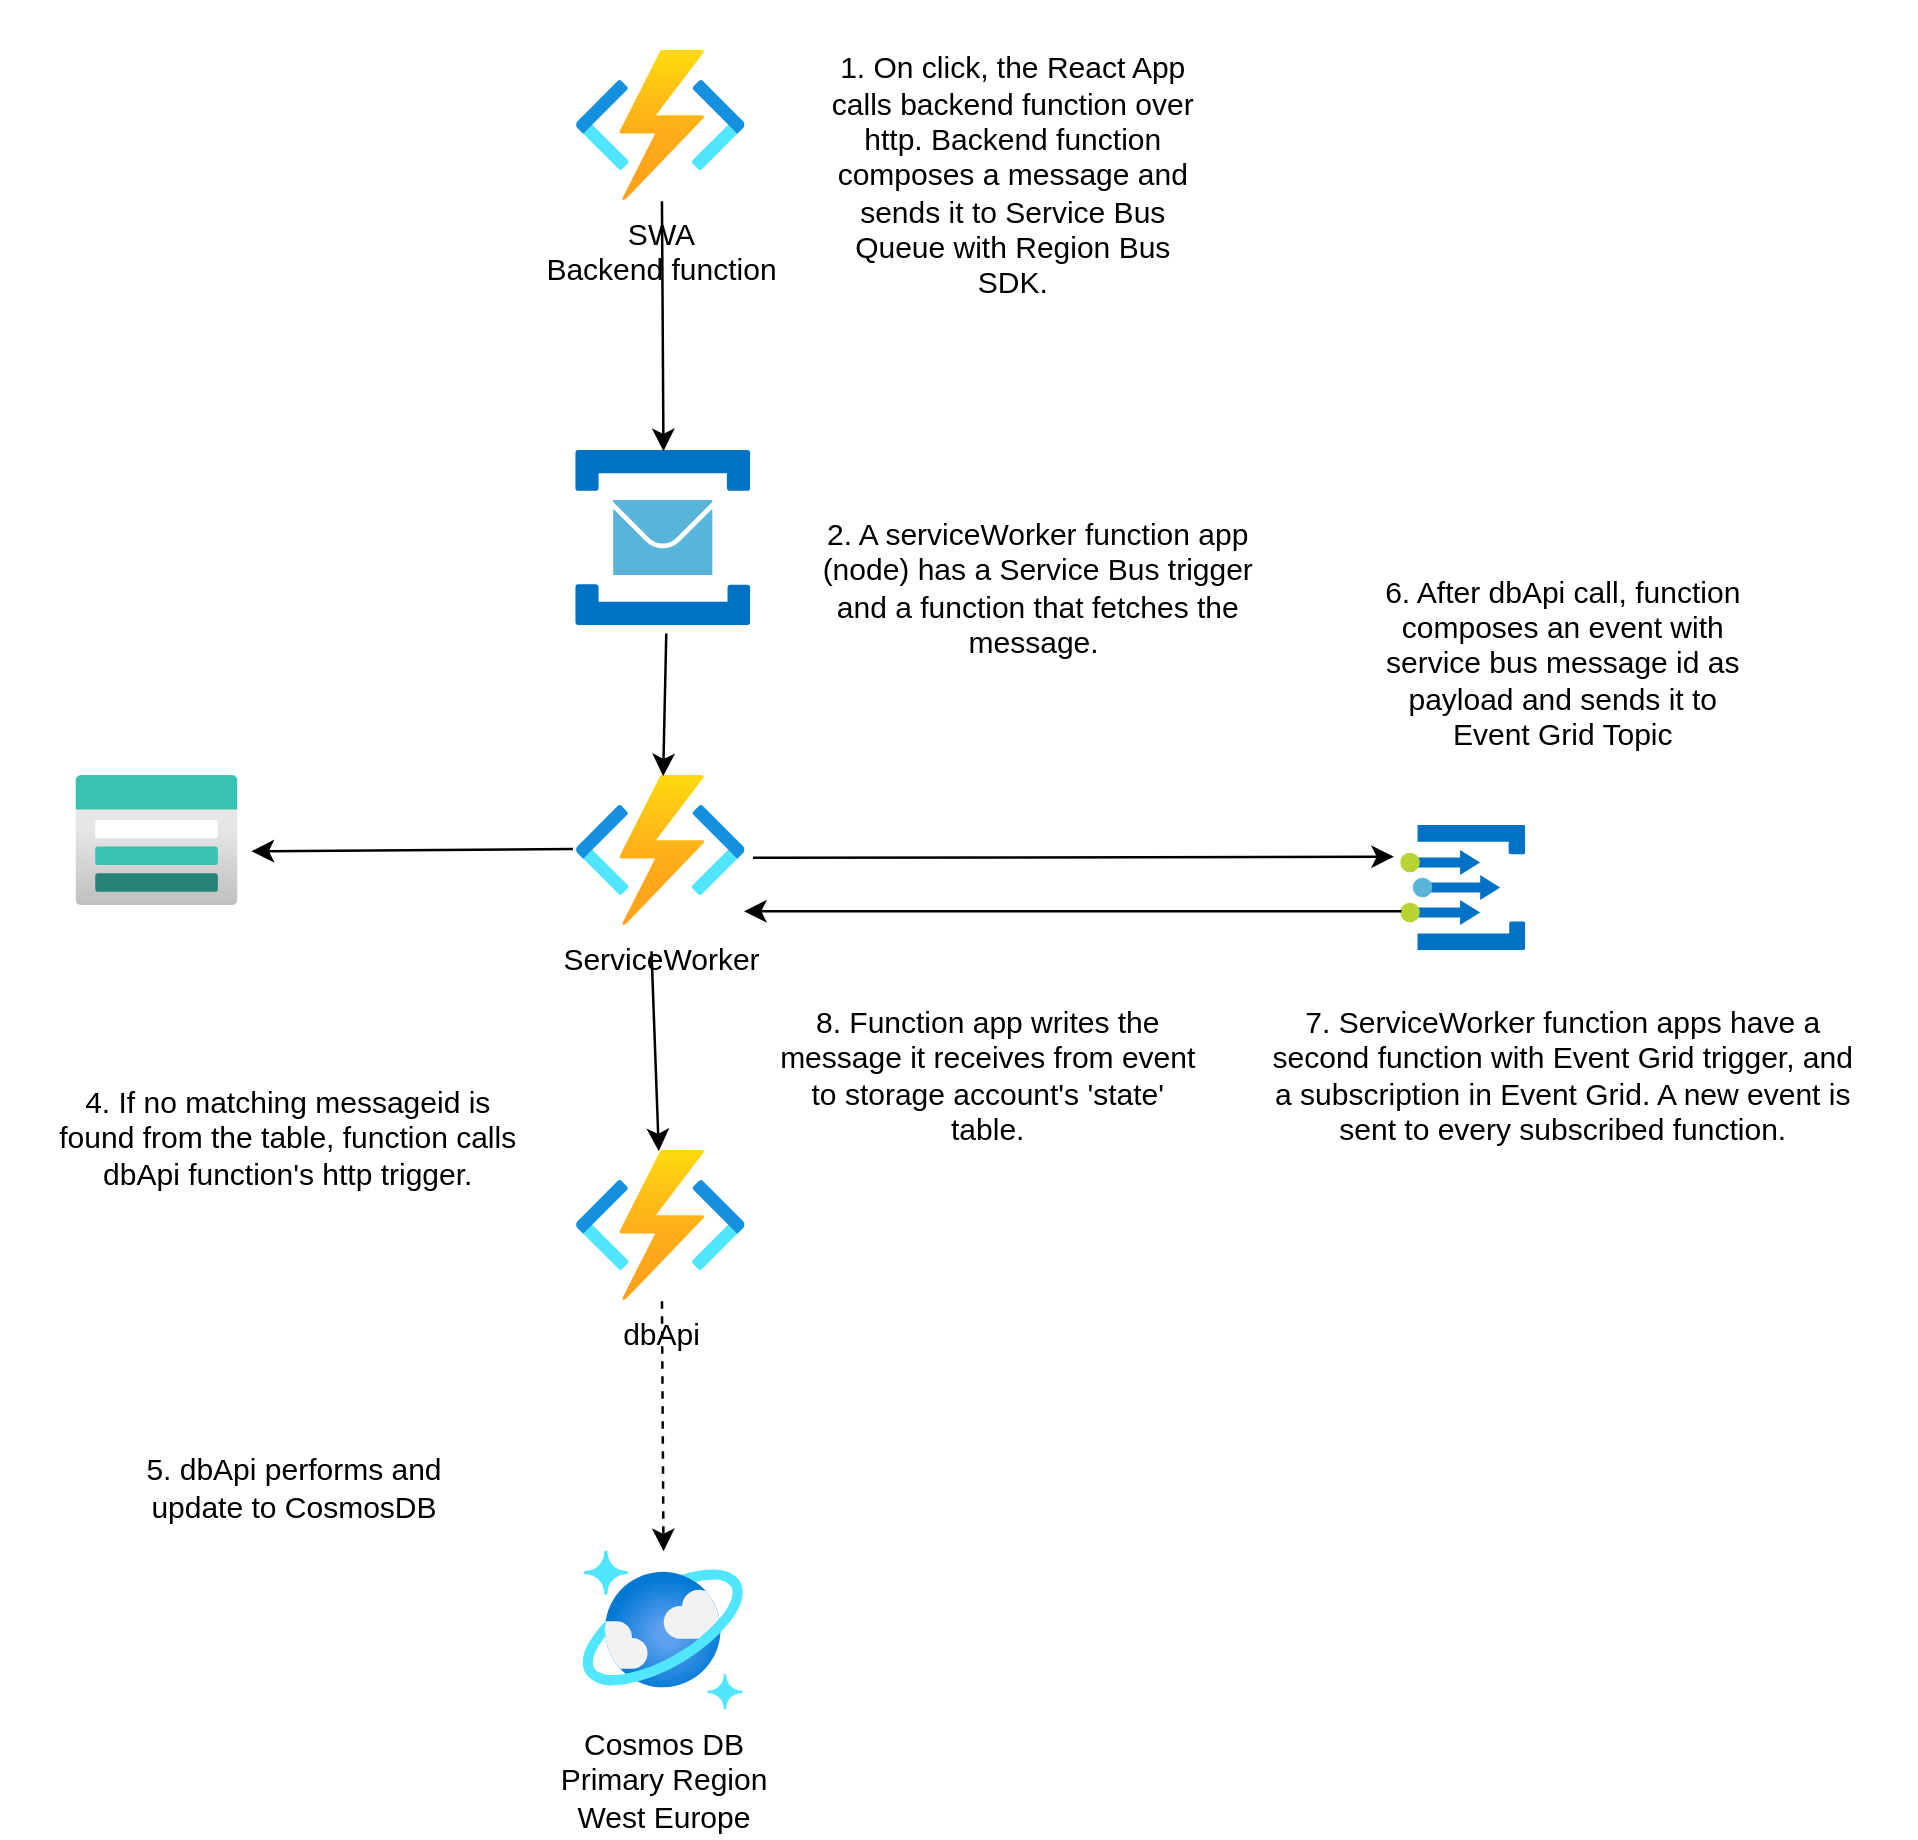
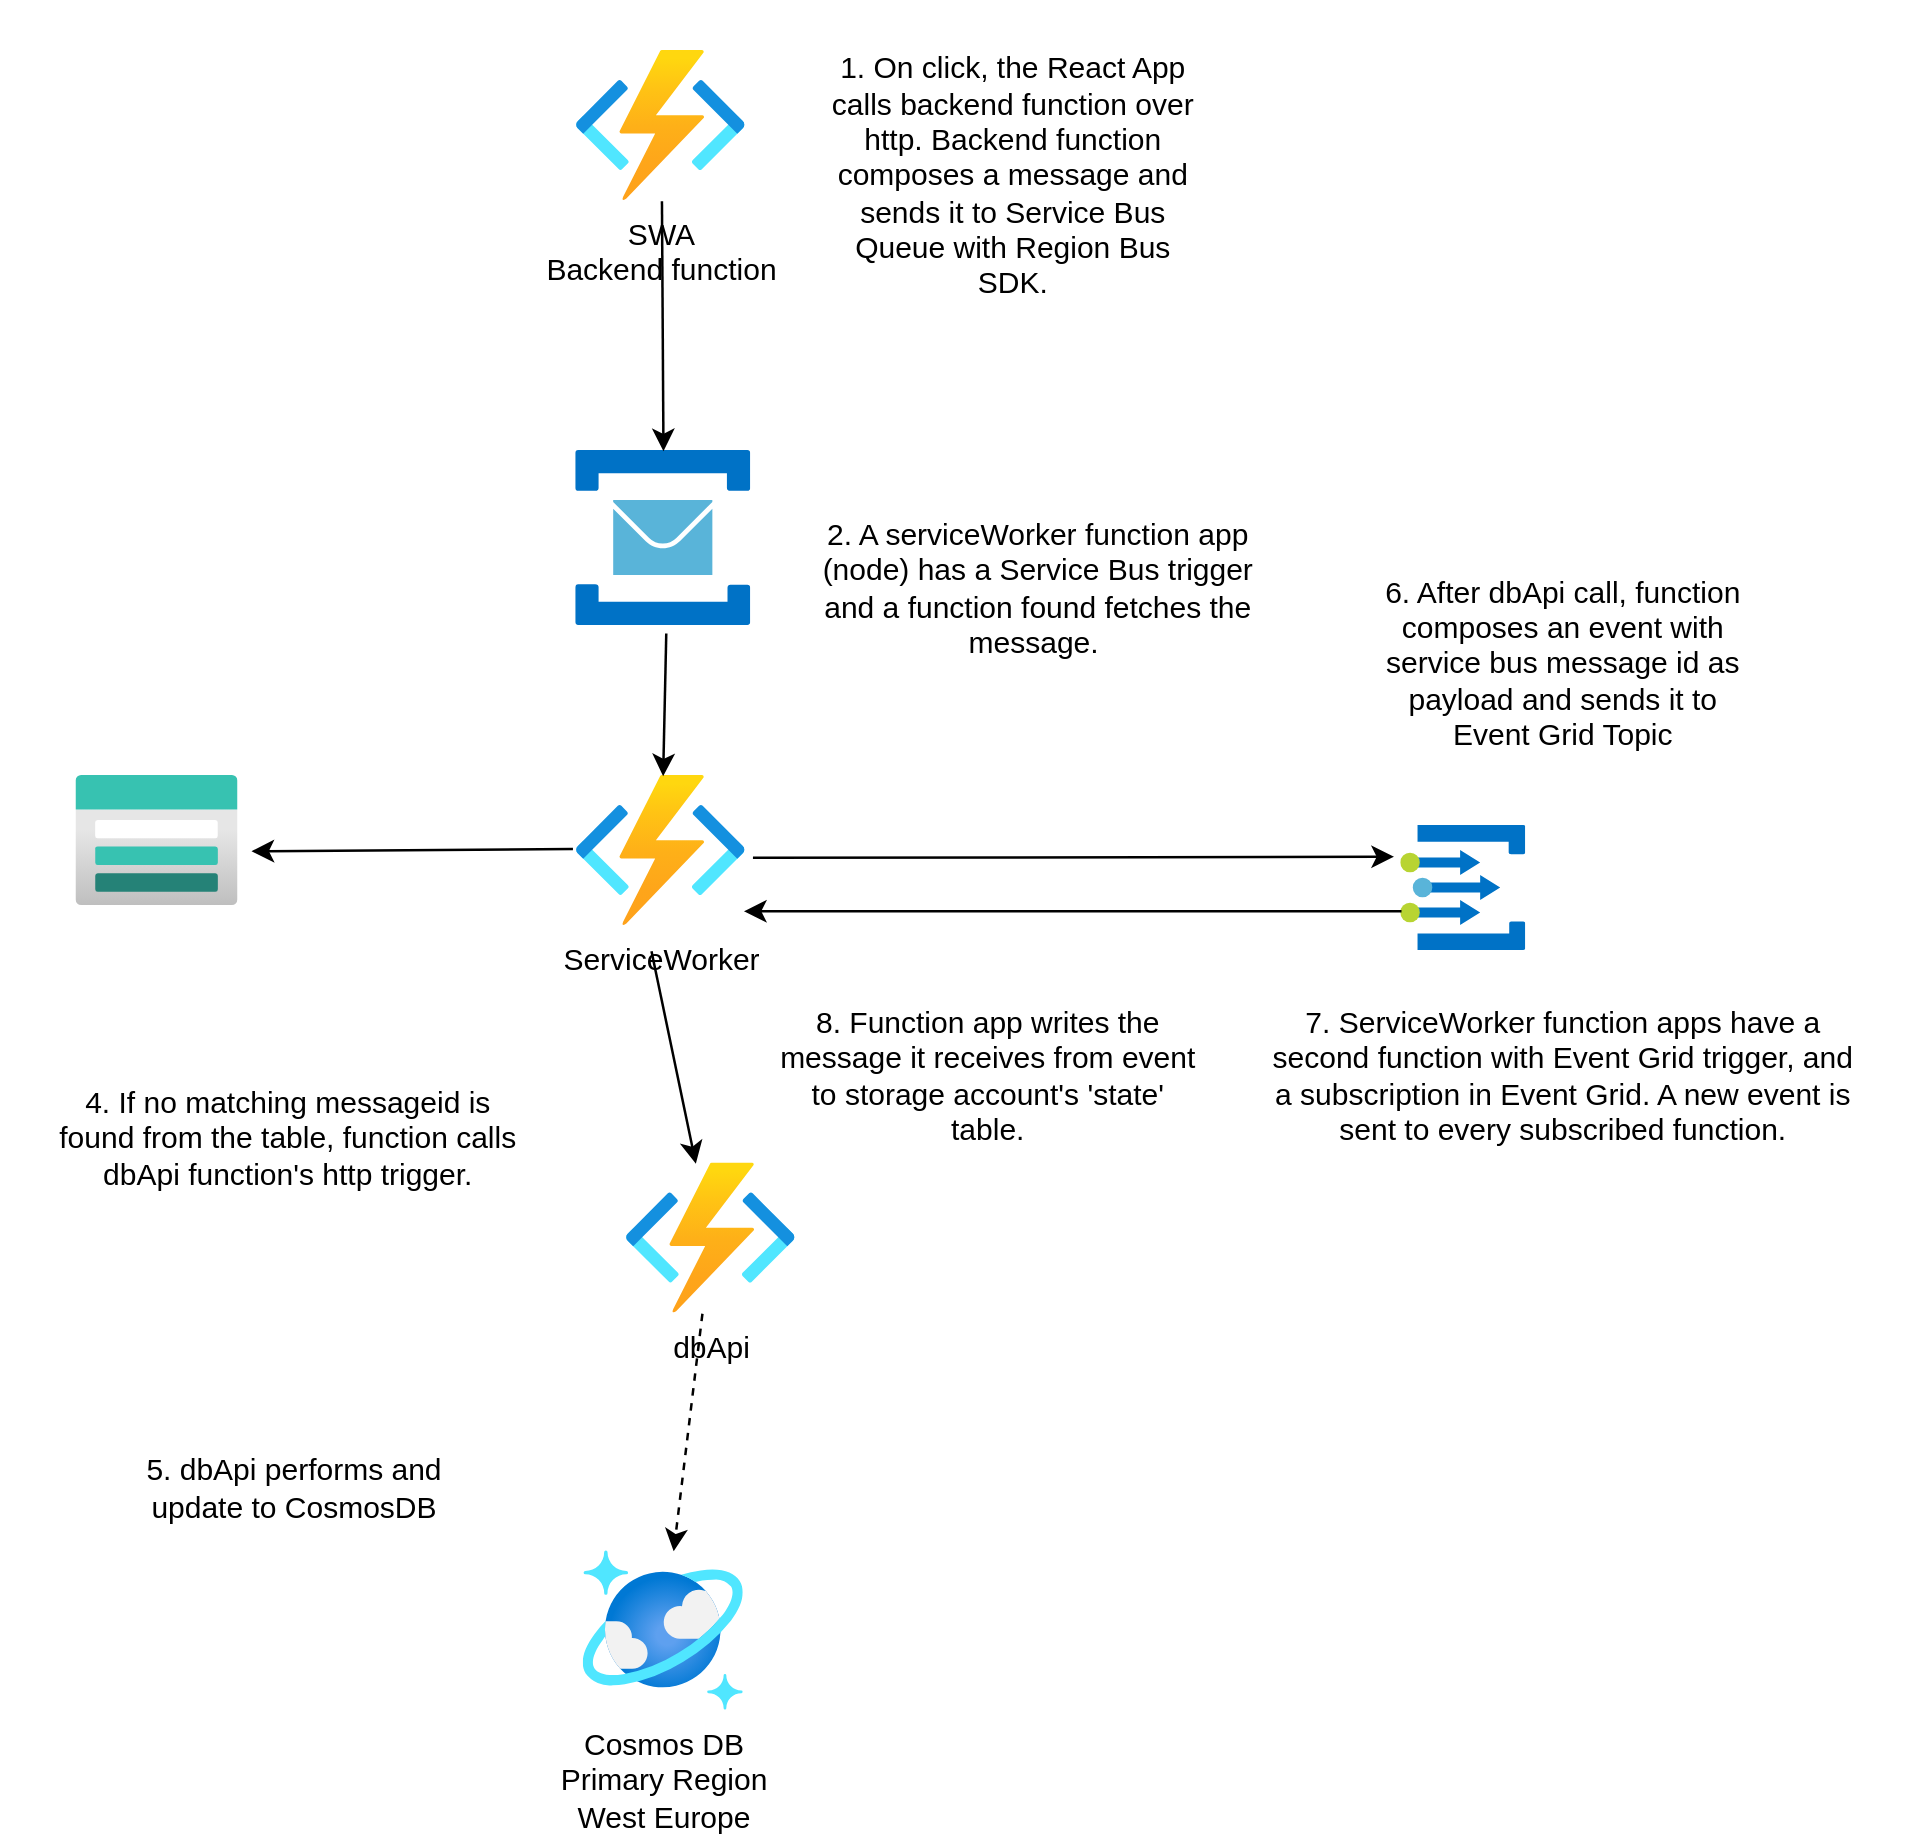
  <mxCell id="0" />
  <mxCell id="1" parent="0" />
  <mxCell id="2" value="SWA&lt;br&gt;Backend function" style="aspect=fixed;html=1;points=[];align=center;image;fontSize=12;image=img/lib/azure2/compute/Function_Apps.svg;" vertex="1" parent="1"><mxGeometry x="230" y="20" width="68" height="60" as="geometry" /></mxCell>
  <mxCell id="3" value="" style="sketch=0;aspect=fixed;html=1;points=[];align=center;image;fontSize=12;image=img/lib/mscae/Service_Bus.svg;" vertex="1" parent="1"><mxGeometry x="230" y="180" width="70" height="70" as="geometry" /></mxCell>
  <mxCell id="4" value="" style="endArrow=classic;html=1;rounded=0;" edge="1" parent="1" source="2" target="3"><mxGeometry width="50" height="50" relative="1" as="geometry"><mxPoint x="340" y="340" as="sourcePoint" /><mxPoint x="390" y="290" as="targetPoint" /></mxGeometry></mxCell>
  <mxCell id="5" value="1. On click, the React App calls backend function over http. Backend function composes a message and sends it to Service Bus Queue with Region Bus SDK." style="text;html=1;strokeColor=none;fillColor=none;align=center;verticalAlign=middle;whiteSpace=wrap;rounded=0;" vertex="1" parent="1"><mxGeometry x="330" y="30" width="150" height="80" as="geometry" /></mxCell>
  <mxCell id="6" value="ServiceWorker" style="aspect=fixed;html=1;points=[];align=center;image;fontSize=12;image=img/lib/azure2/compute/Function_Apps.svg;" vertex="1" parent="1"><mxGeometry x="230" y="310" width="68" height="60" as="geometry" /></mxCell>
  <mxCell id="7" value="" style="endArrow=classic;html=1;rounded=0;exitX=0.513;exitY=1.041;exitDx=0;exitDy=0;exitPerimeter=0;" edge="1" parent="1" source="3" target="6"><mxGeometry width="50" height="50" relative="1" as="geometry"><mxPoint x="340" y="300" as="sourcePoint" /><mxPoint x="390" y="250" as="targetPoint" /></mxGeometry></mxCell>
- <mxCell id="8" value="2. A serviceWorker function app (node) has a Service Bus trigger and a function that fetches the message.&amp;nbsp;" style="text;html=1;strokeColor=none;fillColor=none;align=center;verticalAlign=middle;whiteSpace=wrap;rounded=0;" vertex="1" parent="1"><mxGeometry x="320" y="200" width="190" height="70" as="geometry" /></mxCell>
+ <mxCell id="8" value="2. A serviceWorker function app (node) has a Service Bus trigger and a function found fetches the message.&amp;nbsp;" style="text;html=1;strokeColor=none;fillColor=none;align=center;verticalAlign=middle;whiteSpace=wrap;rounded=0;" vertex="1" parent="1"><mxGeometry x="320" y="200" width="190" height="70" as="geometry" /></mxCell>
  <mxCell id="9" value="" style="aspect=fixed;html=1;points=[];align=center;image;fontSize=12;image=img/lib/azure2/storage/Storage_Accounts.svg;" vertex="1" parent="1"><mxGeometry x="30" y="310" width="65" height="52" as="geometry" /></mxCell>
  <mxCell id="10" value="" style="endArrow=classic;html=1;rounded=0;exitX=-0.021;exitY=0.485;exitDx=0;exitDy=0;exitPerimeter=0;" edge="1" parent="1" source="6"><mxGeometry width="50" height="50" relative="1" as="geometry"><mxPoint x="340" y="280" as="sourcePoint" /><mxPoint x="100" y="340" as="targetPoint" /></mxGeometry></mxCell>
- <mxCell id="11" value="dbApi" style="aspect=fixed;html=1;points=[];align=center;image;fontSize=12;image=img/lib/azure2/compute/Function_Apps.svg;" vertex="1" parent="1"><mxGeometry x="230" y="460" width="68" height="60" as="geometry" /></mxCell>
+ <mxCell id="11" value="dbApi" style="aspect=fixed;html=1;points=[];align=center;image;fontSize=12;image=img/lib/azure2/compute/Function_Apps.svg;" vertex="1" parent="1"><mxGeometry x="250" y="465" width="68" height="60" as="geometry" /></mxCell>
  <mxCell id="12" value="" style="sketch=0;aspect=fixed;html=1;points=[];align=center;image;fontSize=12;image=img/lib/mscae/Event_Grid_Topics.svg;" vertex="1" parent="1"><mxGeometry x="560" y="330" width="50" height="50" as="geometry" /></mxCell>
  <mxCell id="13" value="" style="endArrow=classic;html=1;rounded=0;" edge="1" parent="1" target="11"><mxGeometry width="50" height="50" relative="1" as="geometry"><mxPoint x="260" y="380" as="sourcePoint" /><mxPoint x="390" y="210" as="targetPoint" /></mxGeometry></mxCell>
  <mxCell id="14" value="4. If no matching messageid is found from the table, function calls dbApi function's http trigger." style="text;html=1;strokeColor=none;fillColor=none;align=center;verticalAlign=middle;whiteSpace=wrap;rounded=0;" vertex="1" parent="1"><mxGeometry x="20" y="410" width="190" height="90" as="geometry" /></mxCell>
  <mxCell id="15" value="Cosmos DB&lt;br&gt;Primary Region&lt;br&gt;West Europe" style="aspect=fixed;html=1;points=[];align=center;image;fontSize=12;image=img/lib/azure2/databases/Azure_Cosmos_DB.svg;" vertex="1" parent="1"><mxGeometry x="233" y="620" width="64" height="64" as="geometry" /></mxCell>
  <mxCell id="16" value="" style="endArrow=classic;html=1;rounded=0;dashed=1;" edge="1" parent="1" source="11" target="15"><mxGeometry width="50" height="50" relative="1" as="geometry"><mxPoint x="340" y="580" as="sourcePoint" /><mxPoint x="390" y="530" as="targetPoint" /></mxGeometry></mxCell>
  <mxCell id="17" value="5. dbApi performs and&lt;br&gt;update to CosmosDB" style="text;html=1;strokeColor=none;fillColor=none;align=center;verticalAlign=middle;whiteSpace=wrap;rounded=0;" vertex="1" parent="1"><mxGeometry x="35" y="580" width="165" height="30" as="geometry" /></mxCell>
  <mxCell id="18" value="" style="endArrow=classic;html=1;rounded=0;exitX=1.038;exitY=0.544;exitDx=0;exitDy=0;exitPerimeter=0;entryX=-0.06;entryY=0.244;entryDx=0;entryDy=0;entryPerimeter=0;" edge="1" parent="1" source="6" target="12"><mxGeometry width="50" height="50" relative="1" as="geometry"><mxPoint x="340" y="580" as="sourcePoint" /><mxPoint x="390" y="530" as="targetPoint" /></mxGeometry></mxCell>
  <mxCell id="19" value="6. After dbApi call, function composes an event with service bus message id as payload and sends it to Event Grid Topic" style="text;html=1;strokeColor=none;fillColor=none;align=center;verticalAlign=middle;whiteSpace=wrap;rounded=0;" vertex="1" parent="1"><mxGeometry x="550" y="250" width="150" height="30" as="geometry" /></mxCell>
  <mxCell id="20" value="" style="endArrow=classic;html=1;rounded=0;entryX=0.985;entryY=0.9;entryDx=0;entryDy=0;entryPerimeter=0;" edge="1" parent="1" target="6"><mxGeometry width="50" height="50" relative="1" as="geometry"><mxPoint x="560" y="364" as="sourcePoint" /><mxPoint x="390" y="300" as="targetPoint" /></mxGeometry></mxCell>
  <mxCell id="21" value="7. ServiceWorker function apps have a second function with Event Grid trigger, and a subscription in Event Grid. A new event is sent to every subscribed function." style="text;html=1;strokeColor=none;fillColor=none;align=center;verticalAlign=middle;whiteSpace=wrap;rounded=0;" vertex="1" parent="1"><mxGeometry x="505" y="390" width="240" height="80" as="geometry" /></mxCell>
  <mxCell id="22" value="8. Function app writes the&lt;br&gt;message it receives from event to storage account's 'state' table." style="text;html=1;strokeColor=none;fillColor=none;align=center;verticalAlign=middle;whiteSpace=wrap;rounded=0;" vertex="1" parent="1"><mxGeometry x="310" y="415" width="170" height="30" as="geometry" /></mxCell>
